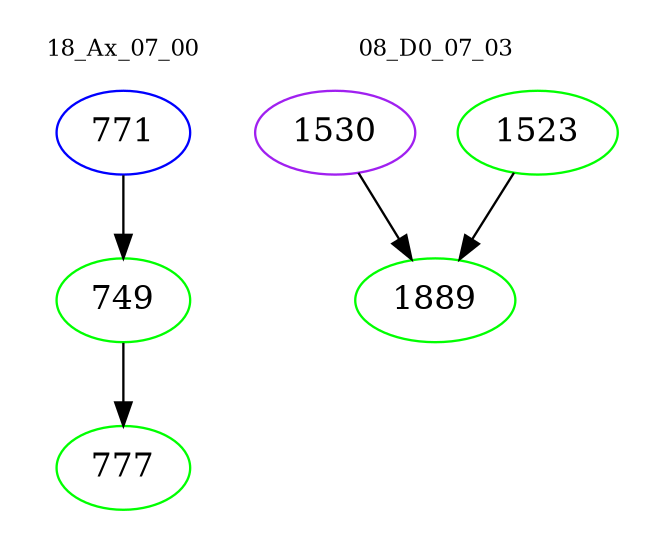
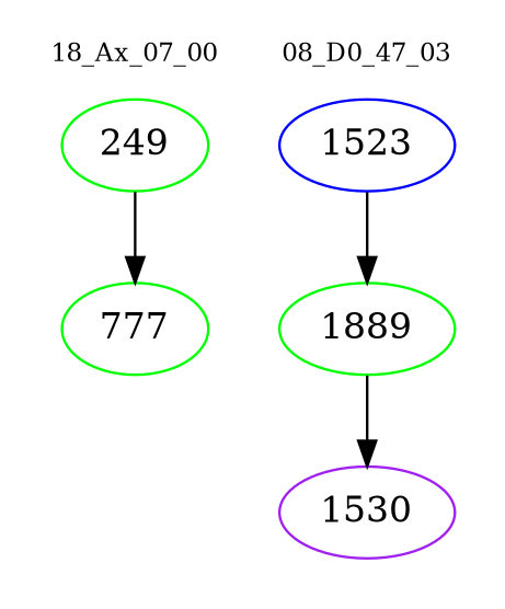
  digraph {
    node [color=green]
    edge [color=black]
-   n1 [color=blue label=771]
-   n2 [label=749]
+   n2 [label=249]
    n3 [label=777]
-   n4 [label=1523]
+   n4 [color=blue label=1523]
    n5 [label=1889]
    n6 [color=purple label=1530]
    subgraph cluster_1 {
      color=white
      fontsize=10
      label="18_Ax_07_00"
-     n1
      n2
      n3
    }
    subgraph cluster_2 {
      color=white
      fontsize=10
-     label="08_D0_07_03"
+     label="08_D0_47_03"
      n4
      n5
      n6
    }
-   n1 -> n2
    n2 -> n3
    n4 -> n5
-   n6 -> n5
+   n5 -> n6
  }
